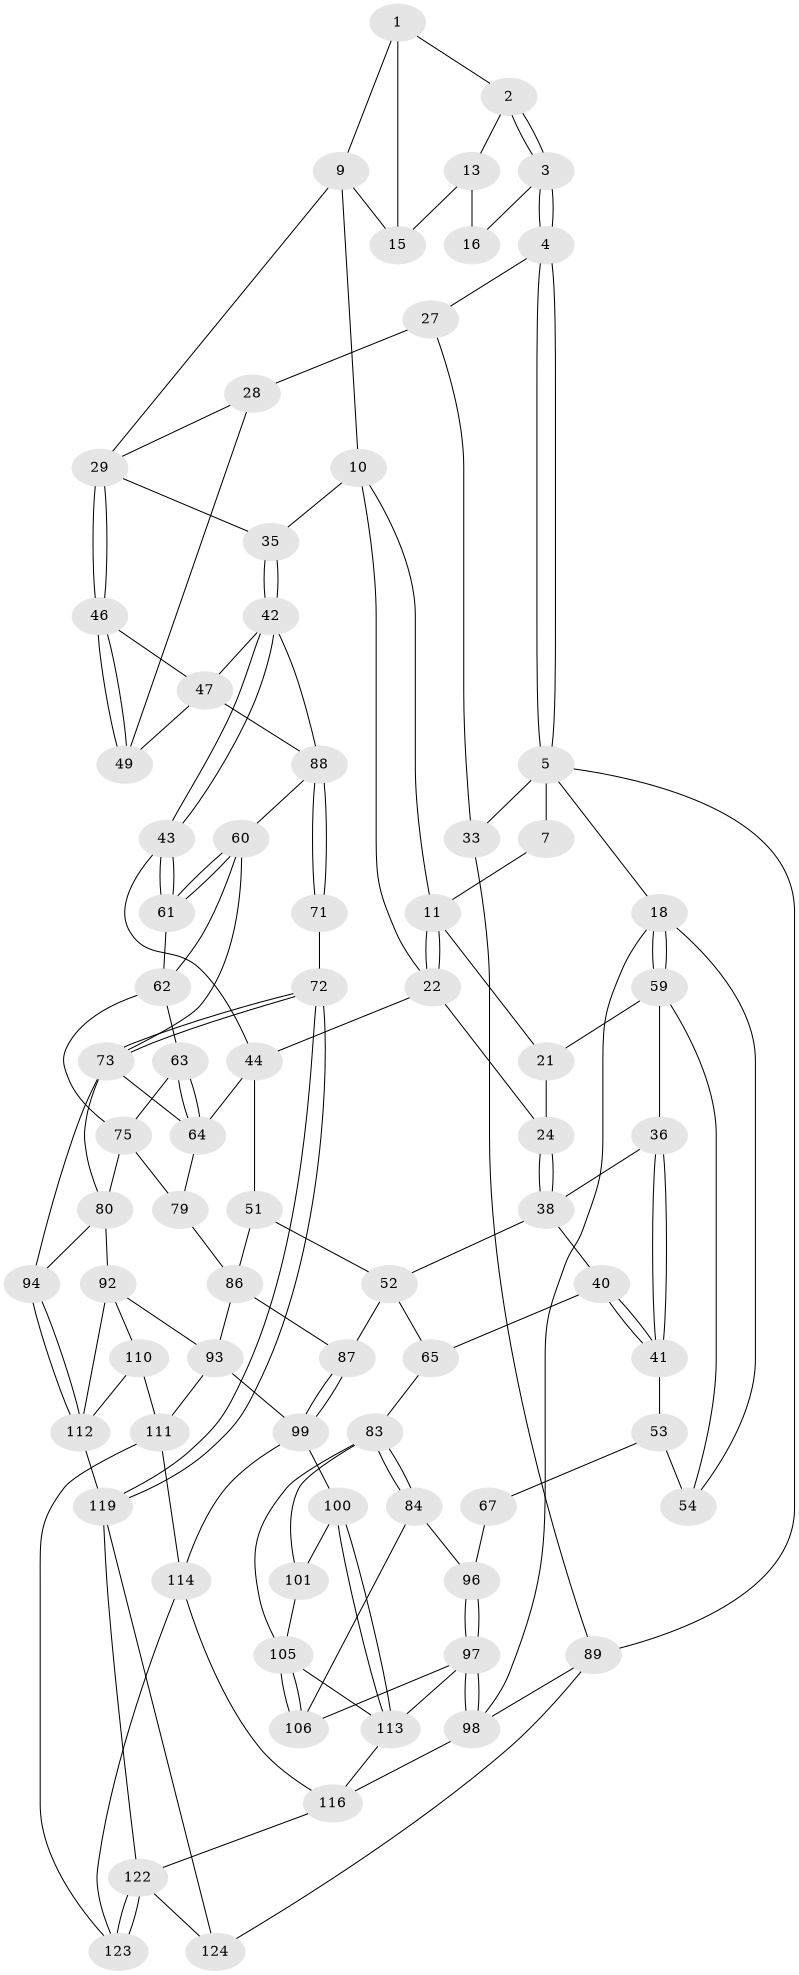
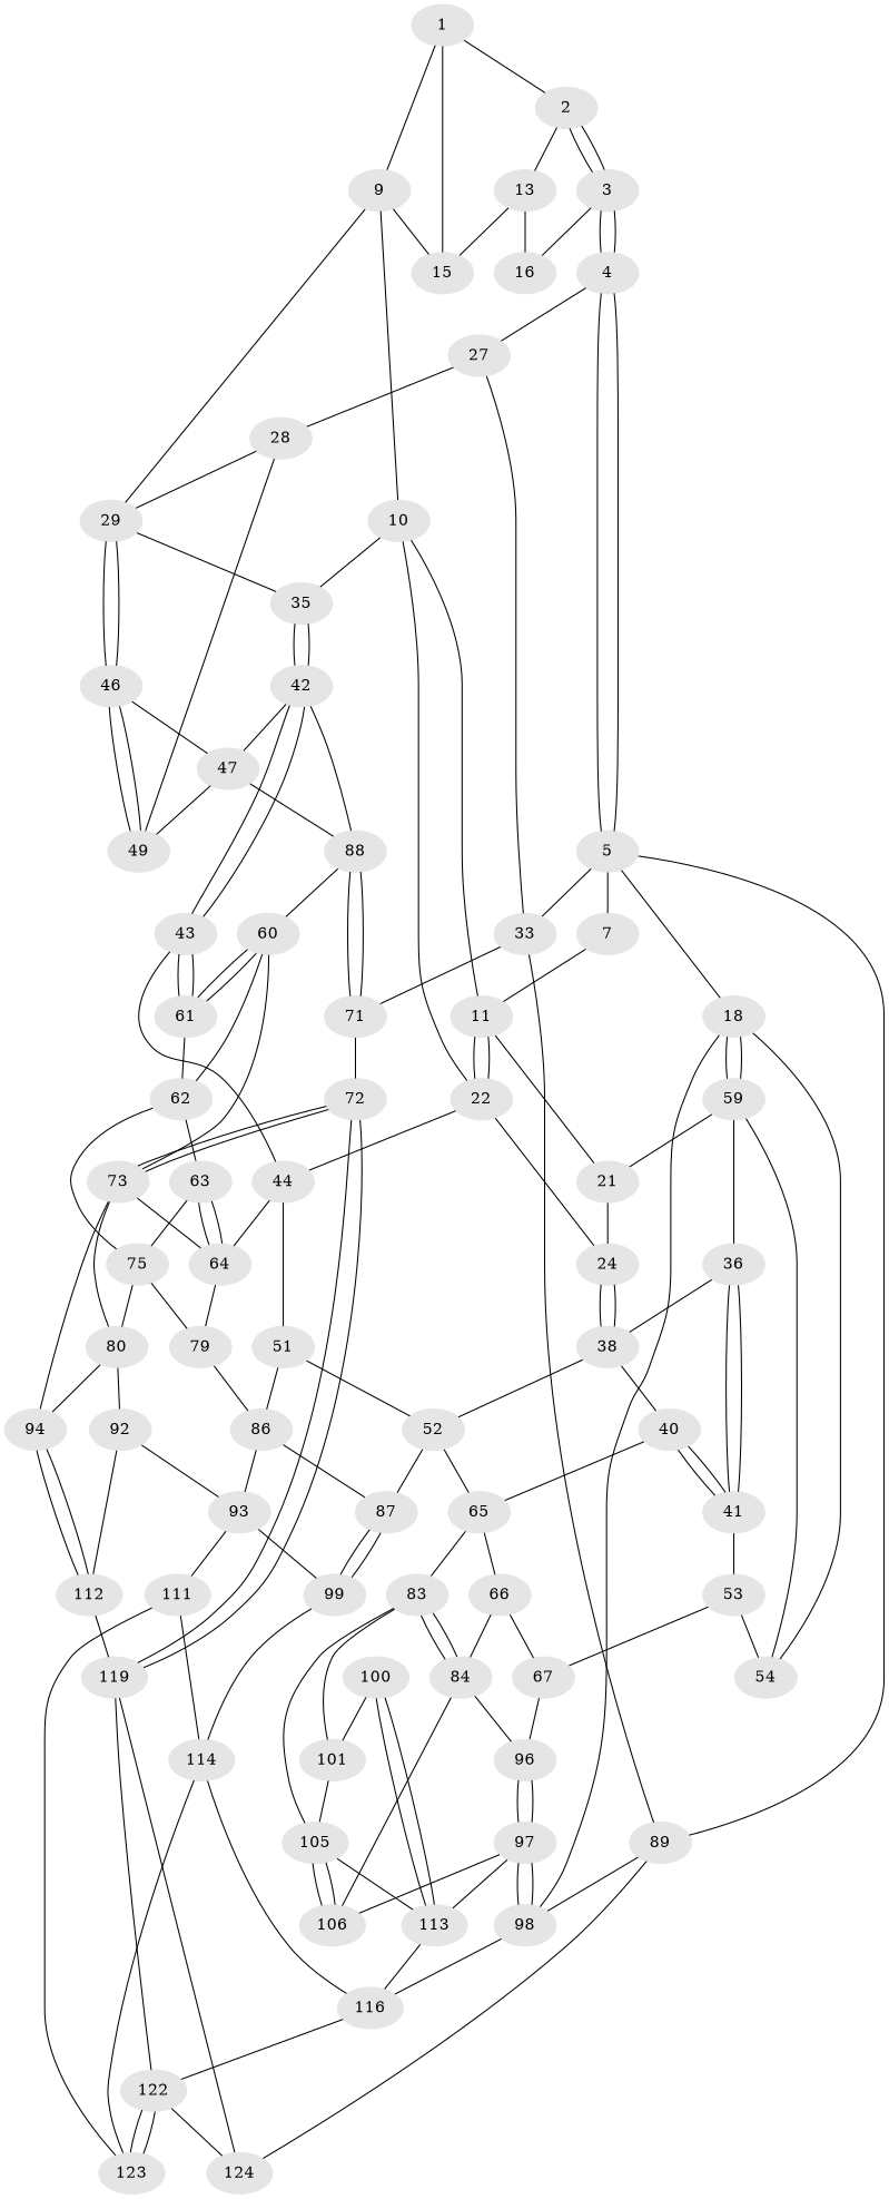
  graph {
    node [color=gray90 style=filled]
    1 [super="+8"]
    2
    9 [super="+31"]
    15
    3
    13 [super="+14"]
    10 [super="+32"]
    29 [super="+30"]
    4 [super="+26"]
    16 [super="+17"]
    5 [super="+6"]
    27 [super="+34"]
    7
    18
    33 [super="+70"]
    89 [super="+90"]
    28 [super="+45"]
    11 [super="+12"]
    n19 [label=59 super="+20"]
    54 [super="+57"]
    98
    71
    124 [super="+126"]
    22 [super="+23"]
    21 [super="+25"]
    35
    46
    24
    44 [super="+50"]
    42 [super="+48"]
    36 [super="+37"]
    116 [super="+128"]
    38 [super="+39"]
    41
    51 [super="+77"]
    64 [super="+76"]
    40
    52 [super="+81"]
    49
    47 [super="+55"]
    72
    43
    n43 [label=88 super="+59"]
    53 [super="+56"]
    65 [super="+82"]
    87
+   66 [super="+85"]
    83 [super="+102"]
    67 [super="+95"]
    61
    60 [super="+68"]
    62 [super="+69"]
    86 [super="+88"]
    79
    93 [super="+103"]
    99 [super="+104"]
    96
    73 [super="+74"]
    63
    75 [super="+78"]
    80 [super="+91"]
    94
    84 [super="+107"]
    101
    105 [super="+108"]
    106
    97 [super="+125"]
    119 [super="+120"]
    122 [super="+127"]
    92 [super="+109"]
    112 [super="+121"]
-   110
    113 [super="+117"]
    111 [super="+118"]
    100
    114 [super="+115"]
    123
    1 -- 2
    1 -- 9
    1 -- 15
    2 -- 3
    2 -- 3
    2 -- 13
    9 -- 15
    9 -- 10
    9 -- 29
    3 -- 4
    3 -- 4
    3 -- 16
    13 -- 15
    13 -- 16 [weight=2]
    10 -- 11
    10 -- 22
    10 -- 35
    29 -- 35
    29 -- 46
    29 -- 46
    4 -- 5
    4 -- 5
    4 -- 27
    5 -- 7
    5 -- 18
    5 -- 33
    5 -- 89
    27 -- 33
    27 -- 28 [weight=2]
    7 -- 11
    18 -- n19
    18 -- n19
    18 -- 54
    18 -- 98
    33 -- 89
+   33 -- 71
    89 -- 98
    89 -- 124 [weight=2]
    28 -- 29
    28 -- 49
    11 -- 22
    11 -- 22
    11 -- 21
    n19 -- 54
    n19 -- 21
    n19 -- 36
    98 -- 116
    71 -- 72
    22 -- 24
    22 -- 44
    21 -- 24
    35 -- 42
    35 -- 42
    46 -- 49
    46 -- 49
    46 -- 47
    24 -- 38
    24 -- 38
    44 -- 51
    44 -- 64
    42 -- 47
    42 -- 43
    42 -- 43
    42 -- n43
    36 -- 38
    36 -- 41
    36 -- 41
    116 -- 122
    38 -- 40
    38 -- 52
    41 -- 53
    51 -- 52
    51 -- 86
    64 -- 79
    40 -- 41
    40 -- 41
    40 -- 65
    52 -- 65
    52 -- 87
    47 -- 49
    47 -- n43
    72 -- 73
    72 -- 73
    72 -- 119
    72 -- 119
    43 -- 44
    43 -- 61
    43 -- 61
    n43 -- 71
    n43 -- 71
    n43 -- 60
    53 -- 54 [weight=2]
    53 -- 67
+   65 -- 66
    65 -- 83
    87 -- 99
    87 -- 99
+   66 -- 67 [weight=2]
+   66 -- 84
    83 -- 84
    83 -- 84
    83 -- 101
    83 -- 105
    67 -- 96
    61 -- 62
    60 -- 61
    60 -- 61
    60 -- 62
    60 -- 73
    62 -- 63
    62 -- 75
    86 -- 87
    86 -- 93
    79 -- 86
    93 -- 99
    93 -- 111
-   99 -- 100
    99 -- 114
    96 -- 97
    96 -- 97
    73 -- 64
    73 -- 80
    73 -- 94
    63 -- 64
    63 -- 64
    63 -- 75
    75 -- 79
    75 -- 80
    80 -- 94
    80 -- 92
    94 -- 112
    94 -- 112
    84 -- 96
    84 -- 106
    101 -- 105
    105 -- 106
    105 -- 106
    105 -- 113
    97 -- 98
    97 -- 98
    97 -- 106
    97 -- 113
    119 -- 124
    119 -- 122
    122 -- 124
    122 -- 123
    122 -- 123
    92 -- 93
    92 -- 112
-   92 -- 110
    112 -- 119
-   110 -- 112
-   110 -- 111
    113 -- 116
    111 -- 114
    111 -- 123
    100 -- 101
    100 -- 113
    100 -- 113
    114 -- 116
    114 -- 123
  }
